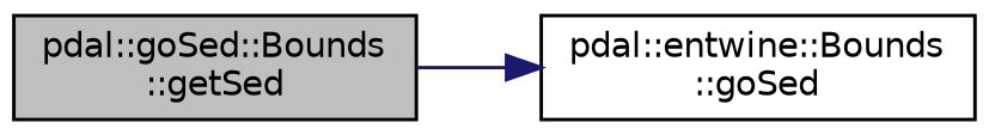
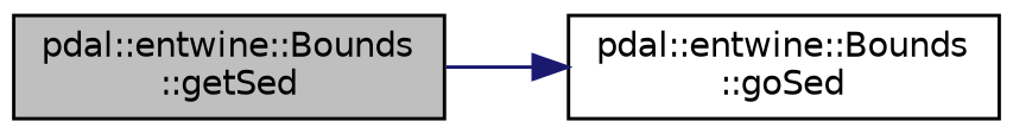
  digraph {
    rankdir=LR
    node [color=black fontname=Helvetica fontsize=10 shape=record style=filled]
-   n1 [fillcolor=grey75 fontcolor=black height=0.2 label="pdal::goSed::Bounds\l::getSed" width=0.4]
+   n1 [fillcolor=grey75 fontcolor=black height=0.2 label="pdal::entwine::Bounds\l::getSed" width=0.4]
    n2 [fillcolor=white height=0.2 label="pdal::entwine::Bounds\l::goSed" width=0.4]
    n1 -> n2 [color=midnightblue fontname=Helvetica fontsize=10 labelfontname=Helvetica labelfontsize=10 style=solid]
  }
